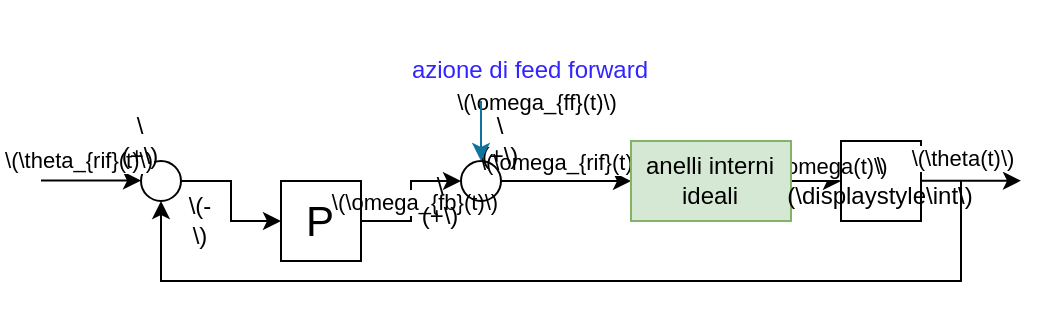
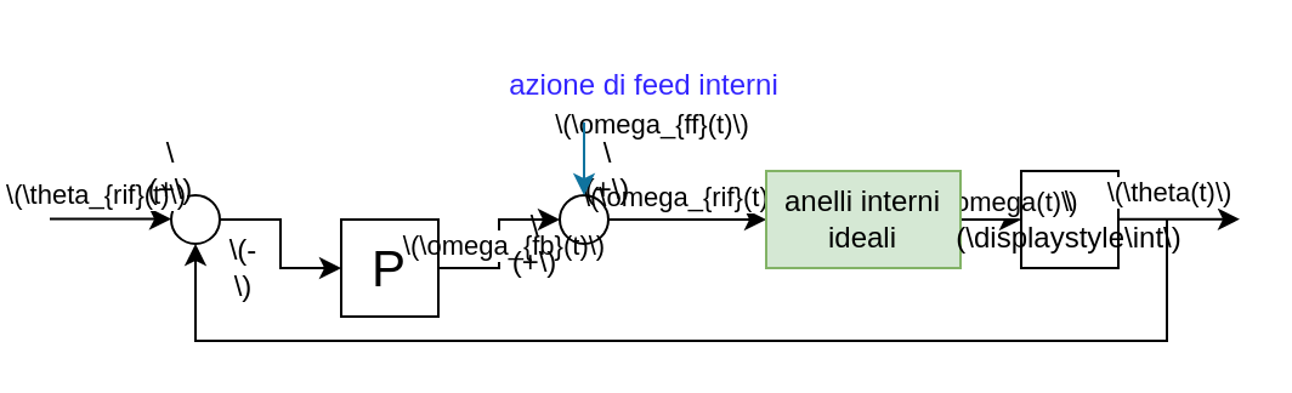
  <mxCell id="0" />
  <mxCell id="1" parent="0" />
  <mxCell id="2" style="edgeStyle=orthogonalEdgeStyle;rounded=0;orthogonalLoop=1;jettySize=auto;html=1;entryX=0;entryY=0.5;entryDx=0;entryDy=0;" edge="1" parent="1" source="3" target="6"><mxGeometry relative="1" as="geometry" /></mxCell>
  <mxCell id="3" value="" style="ellipse;whiteSpace=wrap;html=1;aspect=fixed;fillColor=none;" vertex="1" parent="1"><mxGeometry x="70" y="80" width="20" height="20" as="geometry" /></mxCell>
  <mxCell id="4" style="edgeStyle=orthogonalEdgeStyle;rounded=0;orthogonalLoop=1;jettySize=auto;html=1;entryX=0;entryY=0.5;entryDx=0;entryDy=0;" edge="1" parent="1" source="6" target="9"><mxGeometry relative="1" as="geometry" /></mxCell>
  <mxCell id="5" value="\(\omega_{fb}(t)\)" style="edgeLabel;html=1;align=center;verticalAlign=middle;resizable=0;points=[];" vertex="1" connectable="0" parent="4"><mxGeometry x="-0.402" y="-1" relative="1" as="geometry"><mxPoint x="5" y="-11" as="offset" /></mxGeometry></mxCell>
  <mxCell id="6" value="P" style="rounded=0;whiteSpace=wrap;html=1;fillColor=none;fontSize=21;" vertex="1" parent="1"><mxGeometry x="140" y="90" width="40" height="40" as="geometry" /></mxCell>
  <mxCell id="7" style="edgeStyle=orthogonalEdgeStyle;rounded=0;orthogonalLoop=1;jettySize=auto;html=1;entryX=0;entryY=0.5;entryDx=0;entryDy=0;" edge="1" parent="1" source="9" target="12"><mxGeometry relative="1" as="geometry" /></mxCell>
  <mxCell id="8" value="\(\omega_{rif}(t)\)" style="edgeLabel;html=1;align=center;verticalAlign=middle;resizable=0;points=[];" vertex="1" connectable="0" parent="7"><mxGeometry x="-0.248" y="1" relative="1" as="geometry"><mxPoint x="6" y="-9" as="offset" /></mxGeometry></mxCell>
  <mxCell id="9" value="" style="ellipse;whiteSpace=wrap;html=1;aspect=fixed;fillColor=none;" vertex="1" parent="1"><mxGeometry x="230" y="80" width="20" height="20" as="geometry" /></mxCell>
  <mxCell id="10" style="edgeStyle=orthogonalEdgeStyle;rounded=0;orthogonalLoop=1;jettySize=auto;html=1;entryX=0;entryY=0.5;entryDx=0;entryDy=0;" edge="1" parent="1" source="12" target="13"><mxGeometry relative="1" as="geometry" /></mxCell>
  <mxCell id="11" value="\(\omega(t)\)" style="edgeLabel;html=1;align=center;verticalAlign=middle;resizable=0;points=[];" vertex="1" connectable="0" parent="10"><mxGeometry x="-0.16" y="1" relative="1" as="geometry"><mxPoint y="-9" as="offset" /></mxGeometry></mxCell>
  <mxCell id="12" value="anelli interni ideali" style="rounded=0;whiteSpace=wrap;html=1;fillColor=#d5e8d4;strokeColor=#82b366;" vertex="1" parent="1"><mxGeometry x="315" y="70" width="80" height="40" as="geometry" /></mxCell>
  <mxCell id="13" value="\(\displaystyle\int\)" style="rounded=0;whiteSpace=wrap;html=1;fillColor=none;fontSize=12;" vertex="1" parent="1"><mxGeometry x="420" y="70" width="40" height="40" as="geometry" /></mxCell>
  <mxCell id="14" style="edgeStyle=orthogonalEdgeStyle;rounded=0;orthogonalLoop=1;jettySize=auto;html=1;entryX=0;entryY=0.5;entryDx=0;entryDy=0;" edge="1" parent="1"><mxGeometry relative="1" as="geometry"><mxPoint x="20" y="89.8" as="sourcePoint" /><mxPoint x="70" y="89.8" as="targetPoint" /></mxGeometry></mxCell>
  <mxCell id="15" value="\(\theta_{rif}(t)\)" style="edgeLabel;html=1;align=center;verticalAlign=middle;resizable=0;points=[];" vertex="1" connectable="0" parent="14"><mxGeometry x="-0.288" y="2" relative="1" as="geometry"><mxPoint y="-8" as="offset" /></mxGeometry></mxCell>
  <mxCell id="16" style="edgeStyle=orthogonalEdgeStyle;rounded=0;orthogonalLoop=1;jettySize=auto;html=1;entryX=0;entryY=0.5;entryDx=0;entryDy=0;" edge="1" parent="1"><mxGeometry relative="1" as="geometry"><mxPoint x="460" y="89.86" as="sourcePoint" /><mxPoint x="510" y="89.86" as="targetPoint" /></mxGeometry></mxCell>
  <mxCell id="17" value="\(\omega_{ff}(t)\)" style="edgeLabel;html=1;align=center;verticalAlign=middle;resizable=0;points=[];" vertex="1" connectable="0" parent="1"><mxGeometry x="230.002" y="90" as="geometry"><mxPoint x="37" y="-40" as="offset" /></mxGeometry></mxCell>
- <mxCell id="18" value="azione di feed forward" style="text;html=1;align=center;verticalAlign=middle;whiteSpace=wrap;rounded=0;fontColor=#3224FF;" vertex="1" parent="1"><mxGeometry x="200" y="20" width="130" height="30" as="geometry" /></mxCell>
+ <mxCell id="18" value="azione di feed interni" style="text;html=1;align=center;verticalAlign=middle;whiteSpace=wrap;rounded=0;fontColor=#3224FF;" vertex="1" parent="1"><mxGeometry x="200" y="20" width="130" height="30" as="geometry" /></mxCell>
  <mxCell id="19" value="\(+\)" style="text;html=1;align=center;verticalAlign=middle;whiteSpace=wrap;rounded=0;" vertex="1" parent="1"><mxGeometry x="240" y="60" width="20" height="20" as="geometry" /></mxCell>
  <mxCell id="20" value="\(+\)" style="text;html=1;align=center;verticalAlign=middle;whiteSpace=wrap;rounded=0;" vertex="1" parent="1"><mxGeometry x="210" y="90" width="20" height="20" as="geometry" /></mxCell>
  <mxCell id="21" value="\(\theta(t)\)" style="edgeLabel;html=1;align=center;verticalAlign=middle;resizable=0;points=[];" vertex="1" connectable="0" parent="1"><mxGeometry x="480" y="80" as="geometry"><mxPoint y="-2" as="offset" /></mxGeometry></mxCell>
  <mxCell id="22" value="\(+\)" style="text;html=1;align=center;verticalAlign=middle;whiteSpace=wrap;rounded=0;" vertex="1" parent="1"><mxGeometry x="60" y="60" width="20" height="20" as="geometry" /></mxCell>
  <mxCell id="23" value="" style="endArrow=classic;html=1;rounded=0;entryX=0.5;entryY=1;entryDx=0;entryDy=0;" edge="1" parent="1" target="3"><mxGeometry width="50" height="50" relative="1" as="geometry"><mxPoint x="480" y="90" as="sourcePoint" /><mxPoint x="260" y="30" as="targetPoint" /><Array as="points"><mxPoint x="480" y="140" /><mxPoint x="80" y="140" /></Array></mxGeometry></mxCell>
  <mxCell id="24" value="\(-\)" style="text;html=1;align=center;verticalAlign=middle;whiteSpace=wrap;rounded=0;" vertex="1" parent="1"><mxGeometry x="90" y="100" width="20" height="20" as="geometry" /></mxCell>
  <mxCell id="25" style="edgeStyle=orthogonalEdgeStyle;rounded=0;orthogonalLoop=1;jettySize=auto;html=1;entryX=0;entryY=1;entryDx=0;entryDy=0;fillColor=#b1ddf0;strokeColor=#10739e;" edge="1" parent="1" target="19"><mxGeometry relative="1" as="geometry"><mxPoint x="240" y="50" as="sourcePoint" /><mxPoint x="250" y="59.81" as="targetPoint" /></mxGeometry></mxCell>
